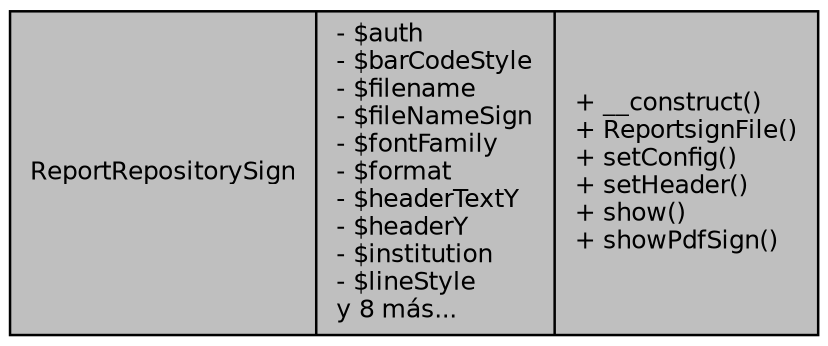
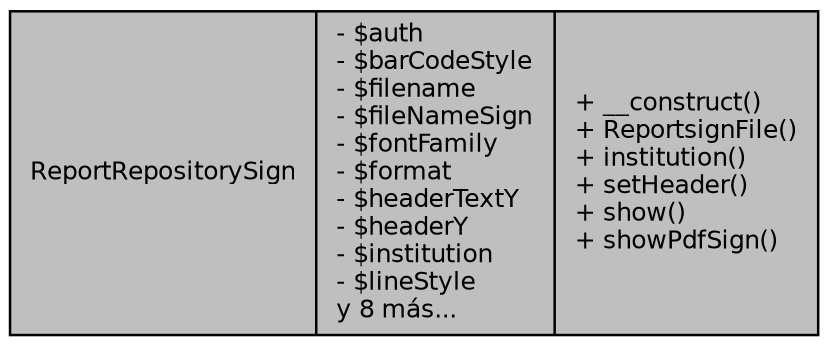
  digraph {
    rankdir=LR
-   n1 [color=black fillcolor=grey75 fontcolor=black fontname=Helvetica fontsize=10 height=0.2 label="{ReportRepositorySign\n|- $auth\l- $barCodeStyle\l- $filename\l- $fileNameSign\l- $fontFamily\l- $format\l- $headerTextY\l- $headerY\l- $institution\l- $lineStyle\ly 8 más...\l|+ __construct()\l+ ReportsignFile()\l+ setConfig()\l+ setHeader()\l+ show()\l+ showPdfSign()\l}" shape=record style=filled width=0.4]
+   n1 [color=black fillcolor=grey75 fontcolor=black fontname=Helvetica fontsize=10 height=0.2 label="{ReportRepositorySign\n|- $auth\l- $barCodeStyle\l- $filename\l- $fileNameSign\l- $fontFamily\l- $format\l- $headerTextY\l- $headerY\l- $institution\l- $lineStyle\ly 8 más...\l|+ __construct()\l+ ReportsignFile()\l+ institution()\l+ setHeader()\l+ show()\l+ showPdfSign()\l}" shape=record style=filled width=0.4]
  }
